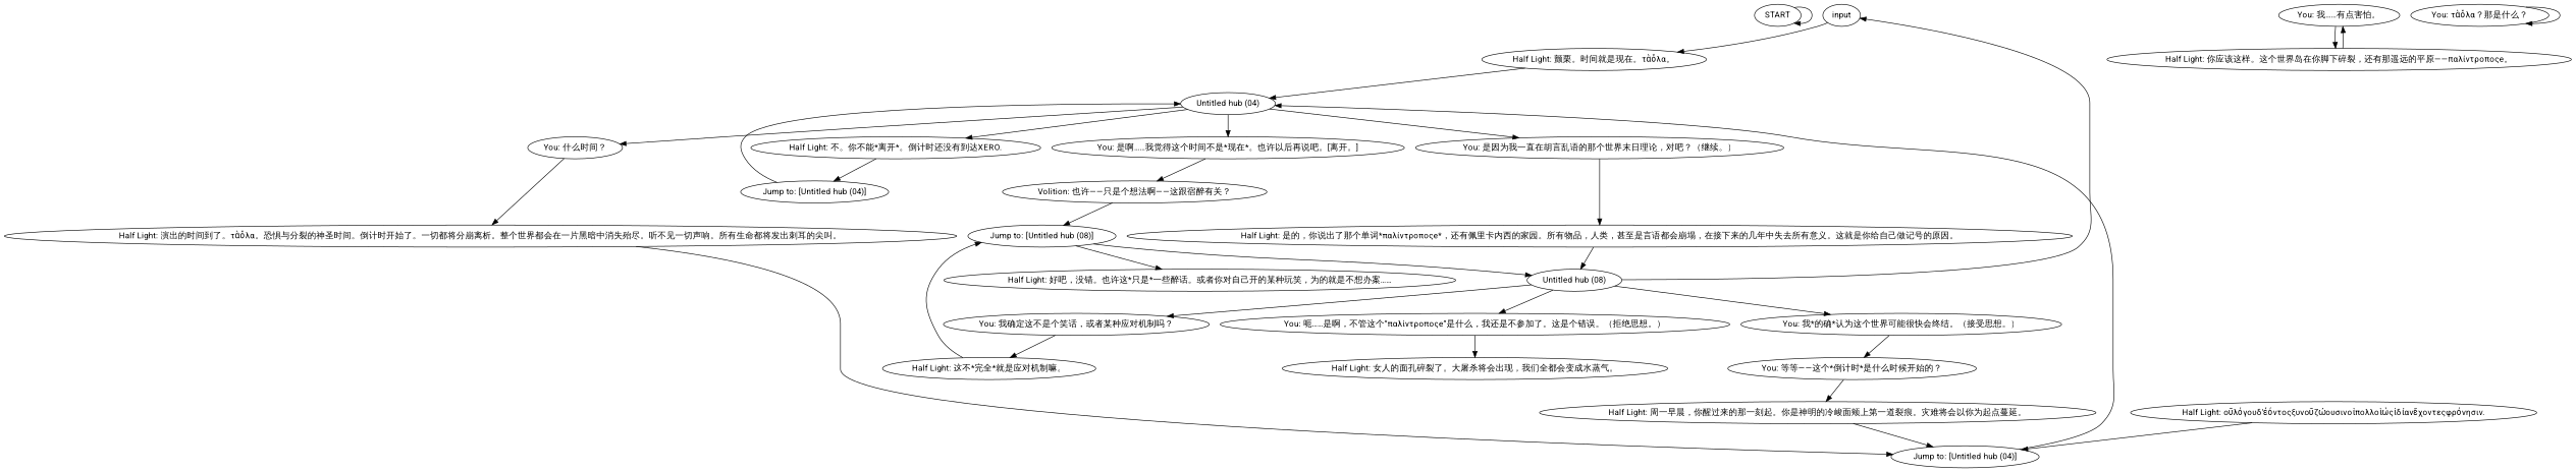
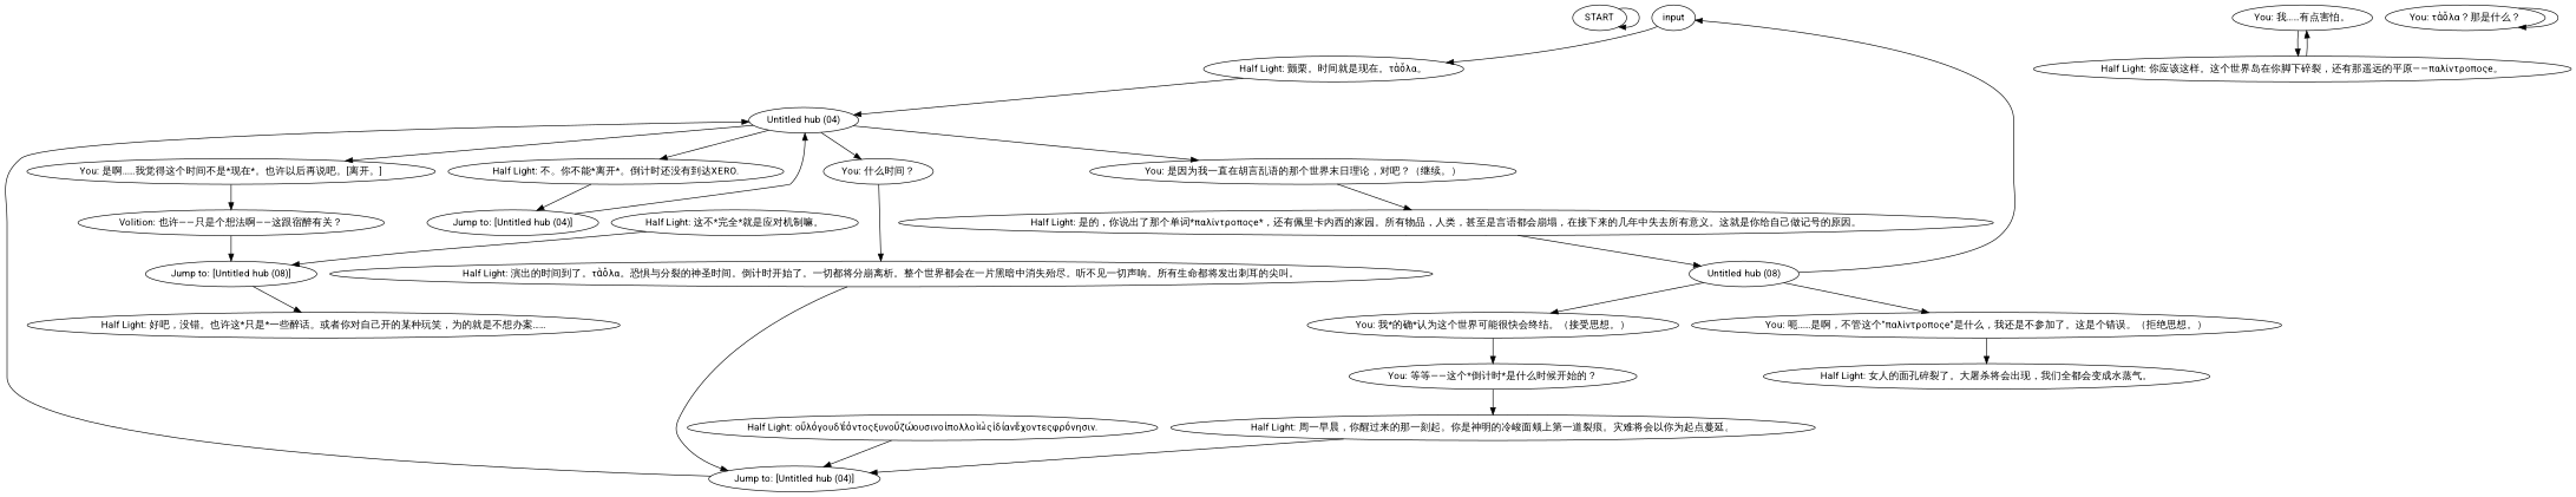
  digraph {
    fontname=Roboto
    node [fontname=Roboto]
    edge [fontname=Roboto]
    n1 [label=START]
    n2 [label=input]
    n3 [label="Half Light: 颤栗。时间就是现在。τὰὅλα。"]
    n4 [label="Untitled hub (04)"]
    n5 [label="You: 我……有点害怕。"]
    n6 [label="Half Light: 你应该这样。这个世界岛在你脚下碎裂，还有那遥远的平原——παλίντροποςe。"]
    n7 [label="Volition: 也许——只是个想法啊——这跟宿醉有关？"]
    n8 [label="Jump to: [Untitled hub (08)]"]
    n9 [label="Half Light: 好吧，没错。也许这*只是*一些醉话。或者你对自己开的某种玩笑，为的就是不想办案……"]
    n10 [label="Untitled hub (08)"]
    n11 [label="Half Light: 不。你不能*离开*。倒计时还没有到达XERO."]
    n12 [label="Jump to: [Untitled hub (04)]"]
    n13 [label="You: 等等——这个*倒计时*是什么时候开始的？"]
    n14 [label="Half Light: 周一早晨，你醒过来的那一刻起。你是神明的冷峻面颊上第一道裂痕。灾难将会以你为起点蔓延。"]
    n15 [label="Jump to: [Untitled hub (04)]"]
    n16 [label="Half Light: 女人的面孔碎裂了。大屠杀将会出现，我们全都会变成水蒸气。"]
    n17 [label="You: 是啊……我觉得这个时间不是*现在*。也许以后再说吧。[离开。]"]
    n18 [label="You: τὰὅλα？那是什么？"]
    n19 [label="Half Light: οῦλόγουδ'ἐόντοςξυνοῦζώουσινοἱπολλοὶὡςἰδίανἔχοντεςφρόνησιν."]
    n20 [label="You: 什么时间？"]
    n21 [label="You: 是因为我一直在胡言乱语的那个世界末日理论，对吧？（继续。）"]
    n22 [label="Half Light: 这不*完全*就是应对机制嘛。"]
    n23 [label="Half Light: 演出的时间到了。τὰὅλα。恐惧与分裂的神圣时间。倒计时开始了。一切都将分崩离析。整个世界都会在一片黑暗中消失殆尽。听不见一切声响。所有生命都将发出刺耳的尖叫。"]
    n24 [label="Half Light: 是的，你说出了那个单词*παλίντροποςe*，还有佩里卡内西的家园。所有物品，人类，甚至是言语都会崩塌，在接下来的几年中失去所有意义。这就是你给自己做记号的原因。"]
    n25 [label="You: 呃……是啊，不管这个“παλίντροποςe”是什么，我还是不参加了。这是个错误。（拒绝思想。）"]
    n26 [label="You: 我*的确*认为这个世界可能很快会终结。（接受思想。）"]
-   n27 [label="You: 我确定这不是个笑话，或者某种应对机制吗？"]
    n1 -> n1
    n2 -> n3
    n3 -> n4
    n4 -> n11
    n4 -> n17
    n4 -> n20
    n4 -> n21
    n5 -> n6
    n6 -> n5
    n7 -> n8
    n8 -> n9
-   n8 -> n10
    n10 -> n2
    n10 -> n25
    n10 -> n26
-   n10 -> n27
    n11 -> n12
    n12 -> n4
    n13 -> n14
    n14 -> n15
    n15 -> n4
    n17 -> n7
    n18 -> n18
    n19 -> n15
    n20 -> n23
    n21 -> n24
    n22 -> n8
    n23 -> n15
    n24 -> n10
    n25 -> n16
    n26 -> n13
-   n27 -> n22
  }
